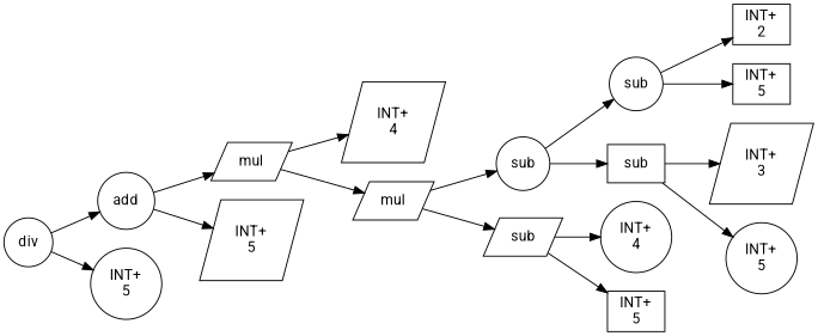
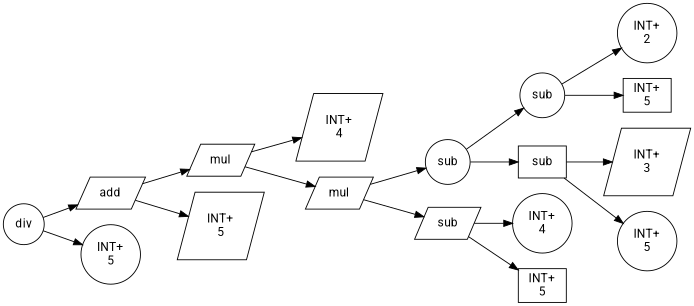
  digraph {
    fontname=Roboto
    rankdir=LR
    node [fontname=Roboto shape=circle]
    edge [fontname=Roboto]
    n1 [label=div]
-   n2 [label=add]
+   n2 [label=add shape=parallelogram]
    n3 [label="INT+\n5"]
    n4 [label=mul shape=parallelogram]
    n5 [label="INT+\n5" shape=parallelogram]
    n6 [label="INT+\n4" shape=parallelogram]
    n7 [label=mul shape=parallelogram]
    n8 [label=sub]
    n9 [label=sub shape=parallelogram]
    n10 [label=sub]
    n11 [label=sub shape=box]
    n12 [label="INT+\n4"]
    n13 [label="INT+\n5" shape=box]
-   n14 [label="INT+\n2" shape=box]
+   n14 [label="INT+\n2"]
    n15 [label="INT+\n5" shape=box]
    n16 [label="INT+\n3" shape=parallelogram]
    n17 [label="INT+\n5"]
    n1 -> n2
    n1 -> n3
    n2 -> n4
    n2 -> n5
    n4 -> n6
    n4 -> n7
    n7 -> n8
    n7 -> n9
    n8 -> n10
    n8 -> n11
    n9 -> n12
    n9 -> n13
    n10 -> n14
    n10 -> n15
    n11 -> n16
    n11 -> n17
  }
